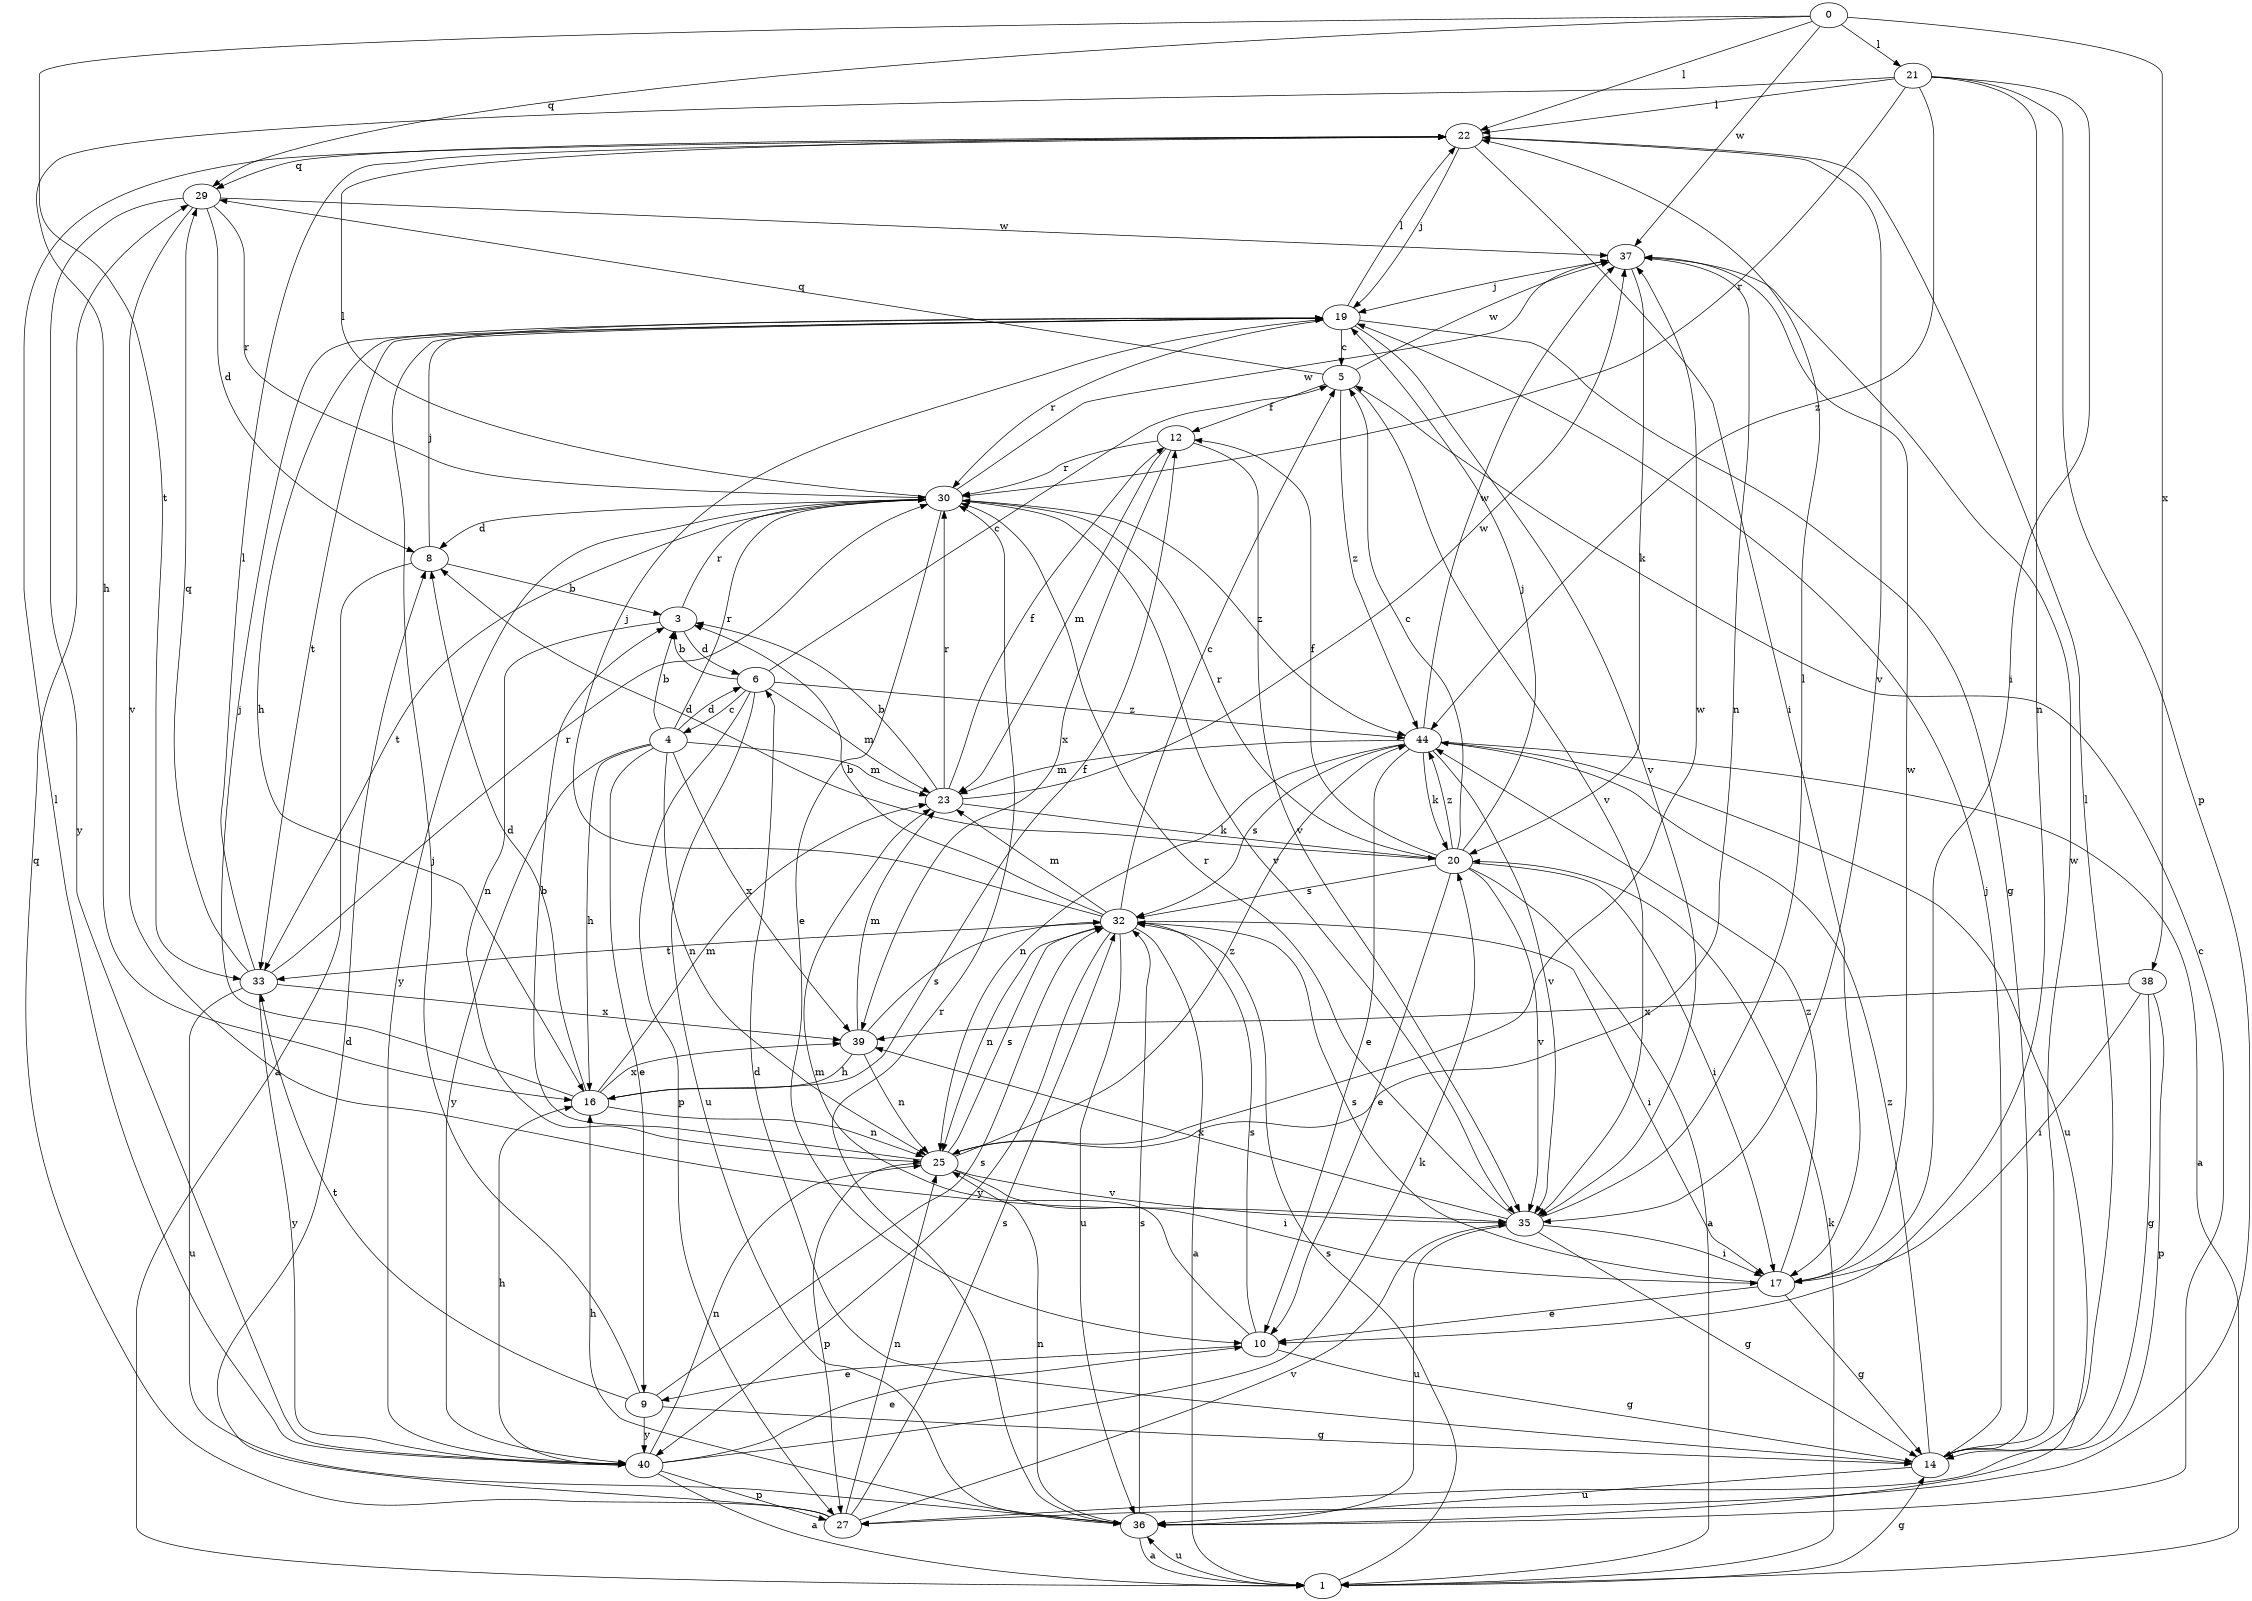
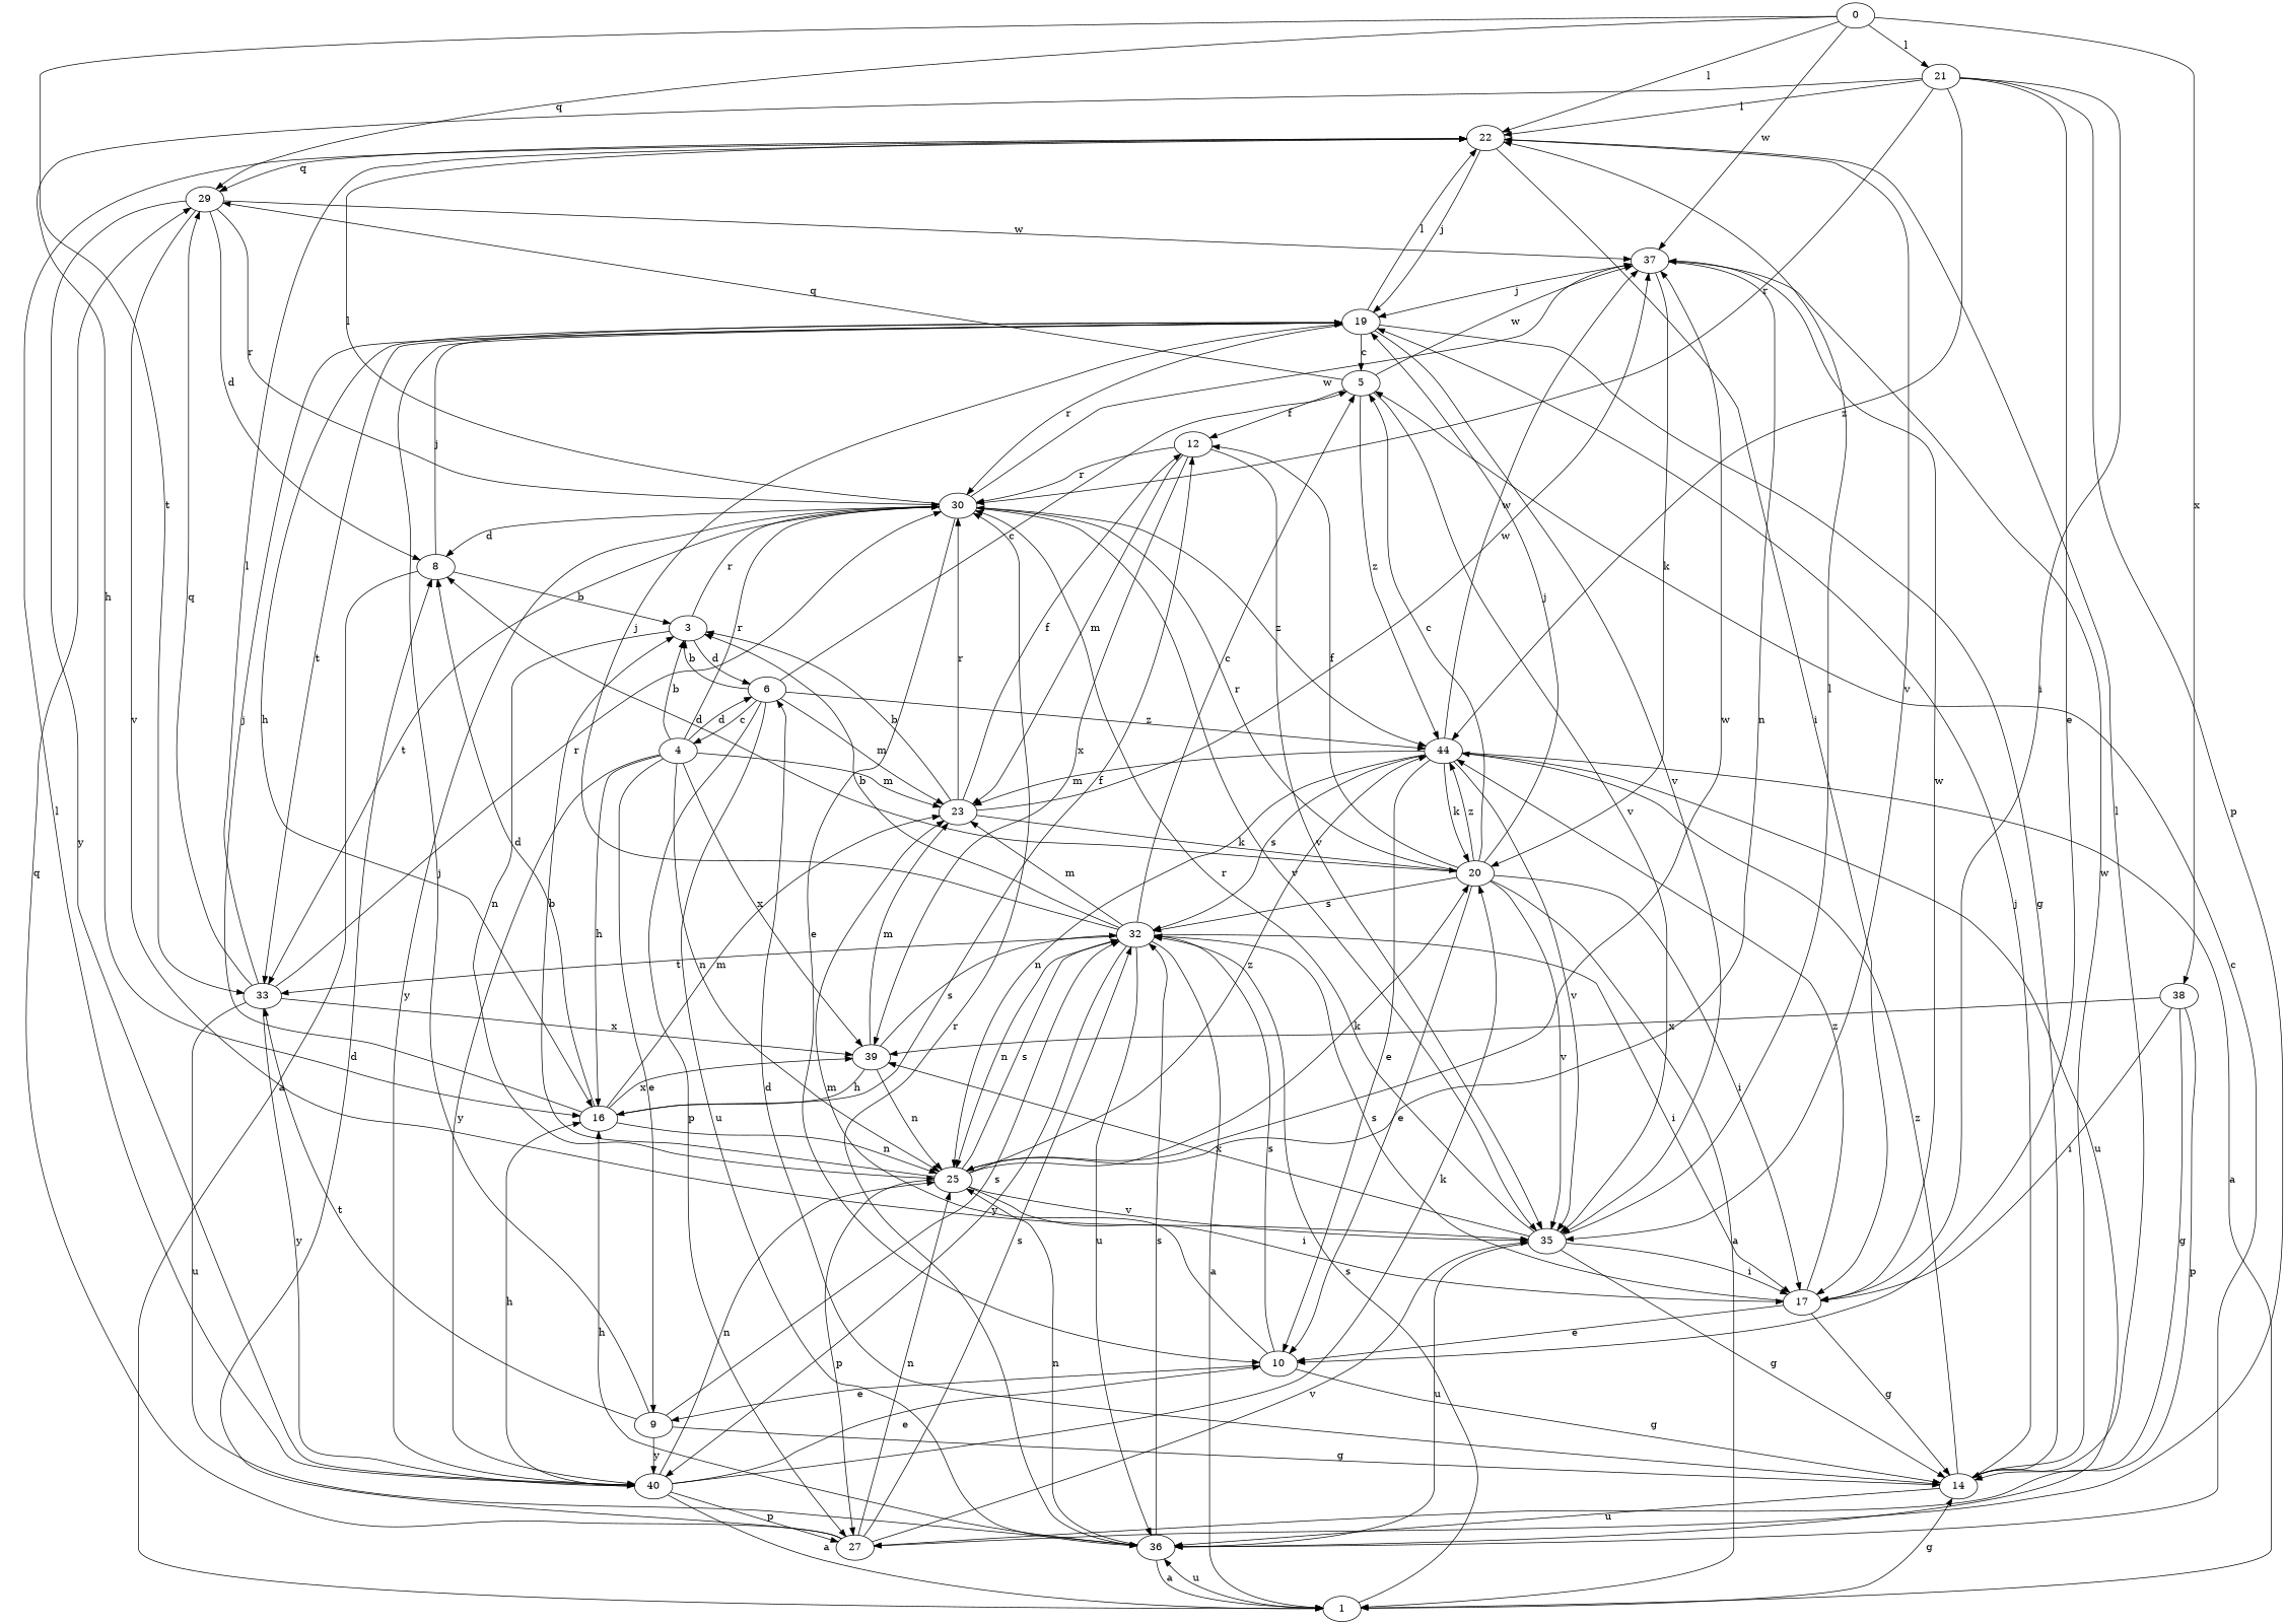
  strict digraph {
    0
    21
    22
    29
    33
    37
    38
    30
    16
    n10 [label=44]
    27
    10
    17
    35
    19
    40
    8
    n18 [label=36]
    39
    20
    25
    14
    1
    32
    6
    5
    12
    3
    23
    4
    9
    0 -> 21 [label=l]
    0 -> 22 [label=l]
    0 -> 29 [label=q]
    0 -> 33 [label=t]
    0 -> 37 [label=w]
    0 -> 38 [label=x]
    21 -> 22 [label=l]
    21 -> 30 [label=r]
    21 -> 16 [label=h]
    21 -> n10 [label=z]
    21 -> 27 [label=p]
-   21 -> 10 [label=n]
+   21 -> 10 [label=e]
    21 -> 17 [label=i]
    22 -> 29 [label=q]
    22 -> 17 [label=i]
    22 -> 35 [label=v]
    22 -> 19 [label=j]
    29 -> 37 [label=w]
    29 -> 30 [label=r]
    29 -> 35 [label=v]
    29 -> 40 [label=y]
    29 -> 8 [label=d]
    33 -> 22 [label=l]
    33 -> 29 [label=q]
    33 -> 30 [label=r]
    33 -> 40 [label=y]
    33 -> n18 [label=u]
    33 -> 39 [label=x]
    37 -> 19 [label=j]
    37 -> 20 [label=k]
    37 -> 25 [label=n]
    38 -> 27 [label=p]
    38 -> 17 [label=i]
    38 -> 39 [label=x]
    38 -> 14 [label=g]
    30 -> 22 [label=l]
    30 -> 33 [label=t]
    30 -> 37 [label=w]
    30 -> n10 [label=z]
    30 -> 10 [label=e]
    30 -> 35 [label=v]
    30 -> 40 [label=y]
    30 -> 8 [label=d]
    16 -> 19 [label=j]
    16 -> 8 [label=d]
    16 -> 39 [label=x]
    16 -> 25 [label=n]
    16 -> 12 [label=f]
    16 -> 23 [label=m]
    n10 -> 37 [label=w]
    n10 -> 10 [label=e]
    n10 -> 35 [label=v]
    n10 -> n18 [label=u]
    n10 -> 20 [label=k]
    n10 -> 25 [label=n]
    n10 -> 1 [label=a]
    n10 -> 32 [label=s]
    n10 -> 23 [label=m]
    27 -> 29 [label=q]
    27 -> 35 [label=v]
    27 -> 8 [label=d]
    27 -> 25 [label=n]
    27 -> 32 [label=s]
    10 -> 14 [label=g]
    10 -> 32 [label=s]
    10 -> 23 [label=m]
    10 -> 9 [label=e]
    17 -> 37 [label=w]
    17 -> n10 [label=z]
    17 -> 10 [label=e]
    17 -> 14 [label=g]
    17 -> 32 [label=s]
    35 -> 22 [label=l]
    35 -> 30 [label=r]
    35 -> 17 [label=i]
    35 -> n18 [label=u]
    35 -> 39 [label=x]
    35 -> 14 [label=g]
    19 -> 22 [label=l]
    19 -> 33 [label=t]
    19 -> 30 [label=r]
    19 -> 16 [label=h]
    19 -> 35 [label=v]
    19 -> 14 [label=g]
    19 -> 5 [label=c]
    40 -> 22 [label=l]
    40 -> 16 [label=h]
    40 -> 27 [label=p]
    40 -> 10 [label=e]
    40 -> 20 [label=k]
    40 -> 25 [label=n]
    40 -> 1 [label=a]
    8 -> 19 [label=j]
    8 -> 1 [label=a]
    8 -> 3 [label=b]
    n18 -> 30 [label=r]
    n18 -> 16 [label=h]
    n18 -> 25 [label=n]
    n18 -> 1 [label=a]
    n18 -> 32 [label=s]
    n18 -> 5 [label=c]
    39 -> 16 [label=h]
    39 -> 25 [label=n]
    39 -> 32 [label=s]
    39 -> 23 [label=m]
    20 -> 30 [label=r]
    20 -> n10 [label=z]
    20 -> 10 [label=e]
    20 -> 17 [label=i]
    20 -> 35 [label=v]
    20 -> 19 [label=j]
    20 -> 8 [label=d]
    20 -> 1 [label=a]
    20 -> 32 [label=s]
    20 -> 5 [label=c]
    20 -> 12 [label=f]
    25 -> 37 [label=w]
    25 -> n10 [label=z]
    25 -> 27 [label=p]
    25 -> 17 [label=i]
    25 -> 35 [label=v]
    25 -> 32 [label=s]
    25 -> 3 [label=b]
    14 -> 22 [label=l]
    14 -> 37 [label=w]
    14 -> n10 [label=z]
    14 -> 19 [label=j]
    14 -> n18 [label=u]
    14 -> 6 [label=d]
    1 -> n18 [label=u]
-   1 -> 20 [label=k]
+   25 -> 20 [label=k]
    1 -> 14 [label=g]
    1 -> 32 [label=s]
    32 -> 33 [label=t]
    32 -> 17 [label=i]
    32 -> 19 [label=j]
    32 -> 40 [label=y]
    32 -> n18 [label=u]
    32 -> 25 [label=n]
    32 -> 1 [label=a]
    32 -> 5 [label=c]
    32 -> 3 [label=b]
    32 -> 23 [label=m]
    6 -> n10 [label=z]
    6 -> 27 [label=p]
    6 -> n18 [label=u]
    6 -> 5 [label=c]
    6 -> 3 [label=b]
    6 -> 23 [label=m]
    6 -> 4 [label=c]
    5 -> 29 [label=q]
    5 -> 37 [label=w]
    5 -> n10 [label=z]
    5 -> 35 [label=v]
    5 -> 12 [label=f]
    12 -> 30 [label=r]
    12 -> 35 [label=v]
    12 -> 39 [label=x]
    12 -> 23 [label=m]
    3 -> 30 [label=r]
    3 -> 25 [label=n]
    3 -> 6 [label=d]
    23 -> 37 [label=w]
    23 -> 30 [label=r]
    23 -> 20 [label=k]
    23 -> 12 [label=f]
    23 -> 3 [label=b]
    4 -> 30 [label=r]
    4 -> 16 [label=h]
    4 -> 40 [label=y]
    4 -> 39 [label=x]
    4 -> 25 [label=n]
    4 -> 6 [label=d]
    4 -> 3 [label=b]
    4 -> 23 [label=m]
    4 -> 9 [label=e]
    9 -> 33 [label=t]
    9 -> 19 [label=j]
    9 -> 40 [label=y]
    9 -> 14 [label=g]
    9 -> 32 [label=s]
  }
